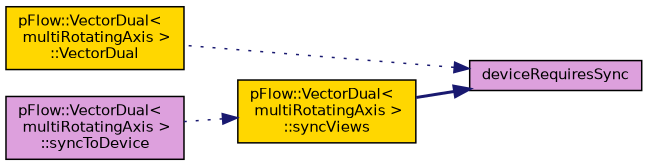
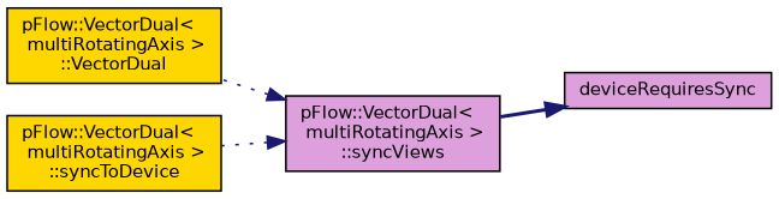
  digraph {
    rankdir=RL
    node [color=black fillcolor=plum fontname=Helvetica fontsize=10 shape=record style=filled]
    edge [color=midnightblue dir=back fontname=Helvetica fontsize=10 labelfontname=Helvetica labelfontsize=10 style=dotted]
    n1 [fontcolor=black height=0.2 label=deviceRequiresSync width=0.4]
-   n2 [fillcolor=gold height=0.2 label="pFlow::VectorDual\<\l multiRotatingAxis \>\l::syncViews" width=0.4]
+   n2 [height=0.2 label="pFlow::VectorDual\<\l multiRotatingAxis \>\l::syncViews" width=0.4]
    n3 [fillcolor=gold height=0.2 label="pFlow::VectorDual\<\l multiRotatingAxis \>\l::VectorDual" width=0.4]
-   n4 [height=0.2 label="pFlow::VectorDual\<\l multiRotatingAxis \>\l::syncToDevice" width=0.4]
+   n4 [fillcolor=gold height=0.2 label="pFlow::VectorDual\<\l multiRotatingAxis \>\l::syncToDevice" width=0.4]
    n1 -> n2 [style=bold]
-   n1 -> n3
+   n2 -> n3
    n2 -> n4
  }
